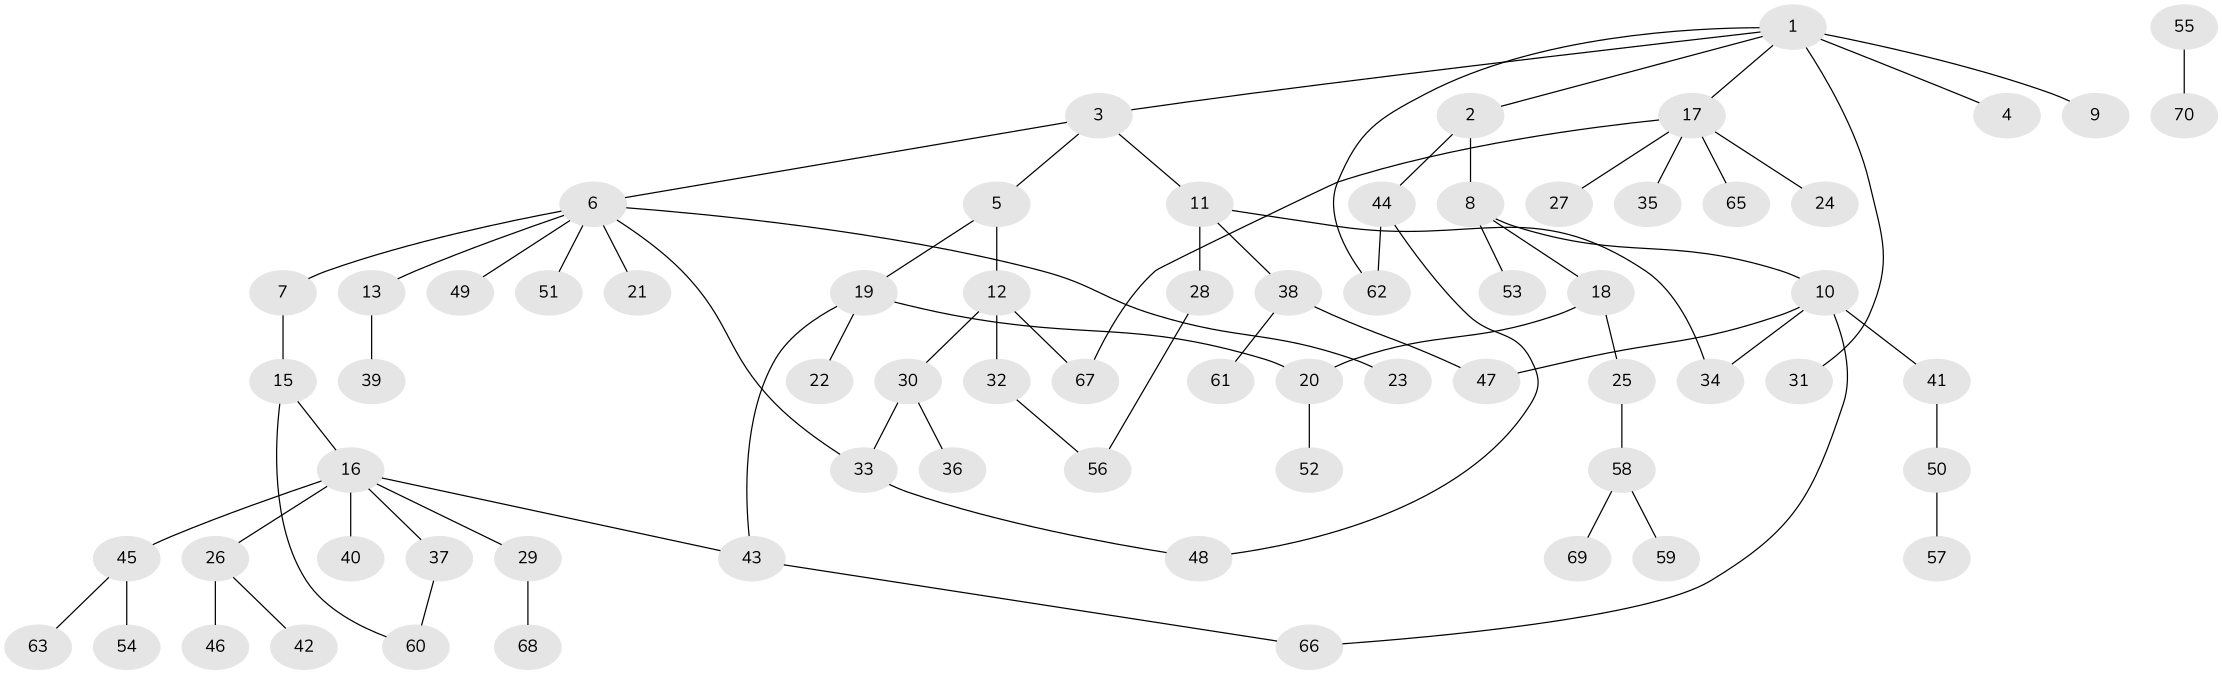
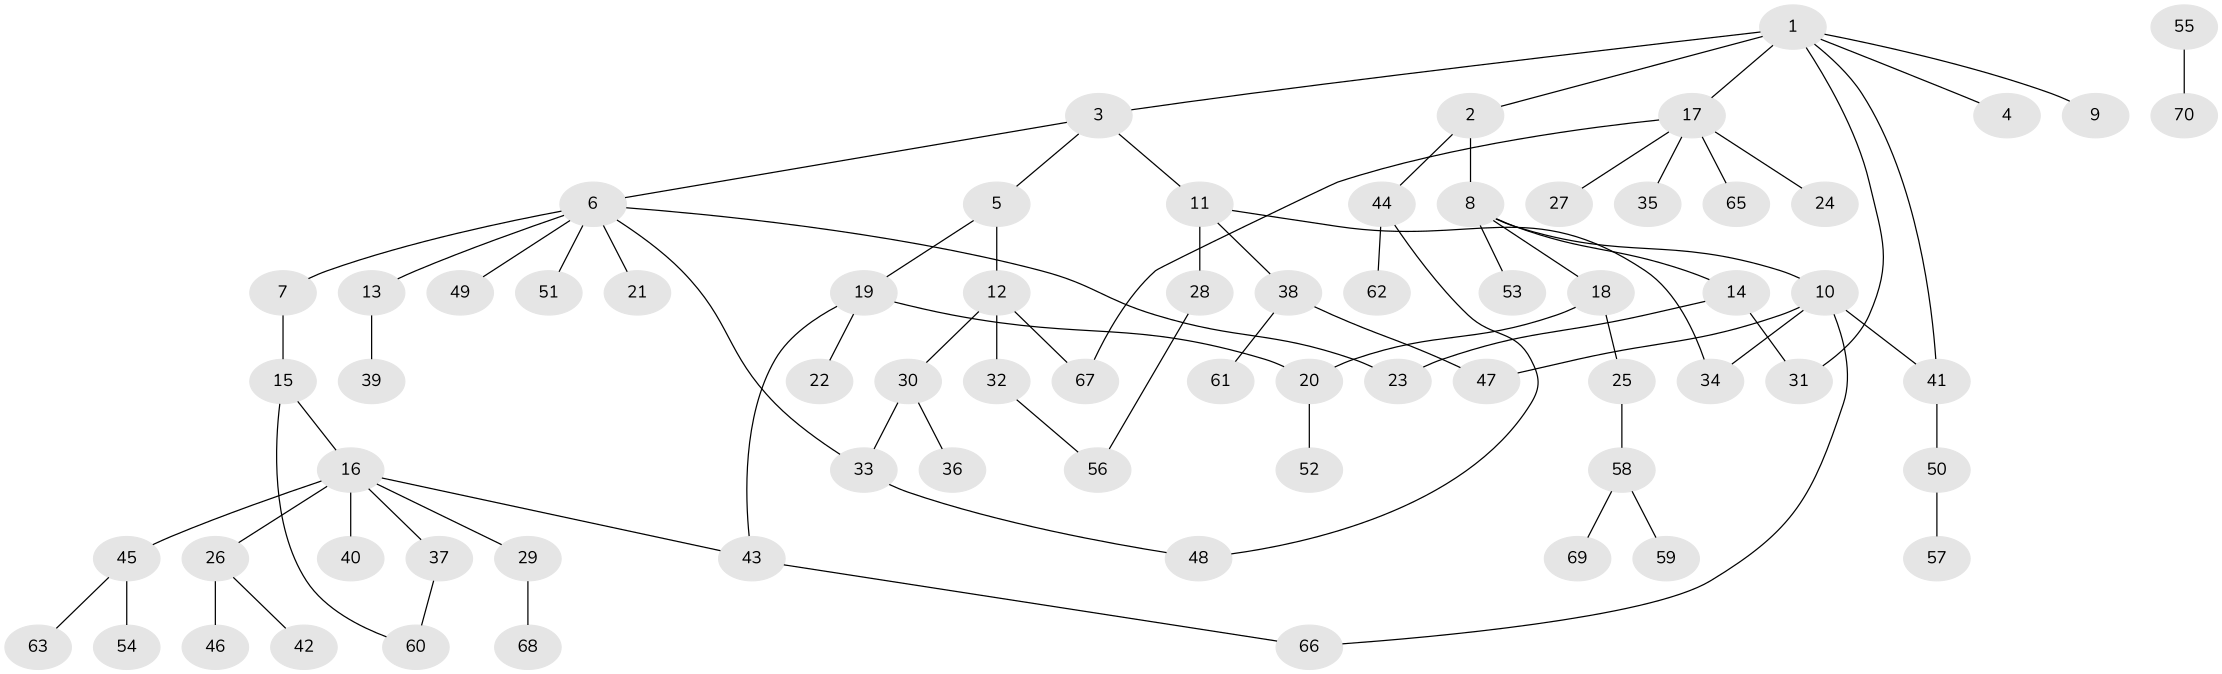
  graph {
    fontname=Nunito
    node [color=gray90 fontname=Nunito style=filled]
    edge [fontname=Nunito]
    1
    2
    3
    4
    9
    17
    31
    62
    8
    44
    5
    6
    11
    67
    24
    27
    35
    65
    10
+   14
    18
    53
    48
    12
    19
    7
    13
    21
    23
    33
    49
    51
    34
    38
    28
    30
    32
    43
    20
    22
    15
    39
    16
    60
    41
    66
    47
    25
    61
    50
    56
    36
    26
    29
    37
    40
    45
    42
    46
    68
    54
    63
    52
    58
    59
    69
    57
    55
    70
    1 -- 2
    1 -- 3
    1 -- 4
    1 -- 9
    1 -- 17
    1 -- 31
-   1 -- 62
+   1 -- 41
    2 -- 8
    2 -- 44
    3 -- 5
    3 -- 6
    3 -- 11
    17 -- 67
    17 -- 24
    17 -- 27
    17 -- 35
    17 -- 65
    8 -- 10
+   8 -- 14
    8 -- 18
    8 -- 53
    44 -- 62
    44 -- 48
    5 -- 12
    5 -- 19
    6 -- 7
    6 -- 13
    6 -- 21
    6 -- 23
    6 -- 33
    6 -- 49
    6 -- 51
    11 -- 34
    11 -- 38
    11 -- 28
    10 -- 34
    10 -- 41
    10 -- 66
    10 -- 47
+   14 -- 31
+   14 -- 23
    18 -- 20
    18 -- 25
    12 -- 67
    12 -- 30
    12 -- 32
    19 -- 43
    19 -- 20
    19 -- 22
    7 -- 15
    13 -- 39
    33 -- 48
    38 -- 47
    38 -- 61
    28 -- 56
    30 -- 33
    30 -- 36
    32 -- 56
    43 -- 66
    20 -- 52
    15 -- 16
    15 -- 60
    16 -- 43
    16 -- 26
    16 -- 29
    16 -- 37
    16 -- 40
    16 -- 45
    41 -- 50
    25 -- 58
    50 -- 57
    26 -- 42
    26 -- 46
    29 -- 68
    37 -- 60
    45 -- 54
    45 -- 63
    58 -- 59
    58 -- 69
    55 -- 70
  }
